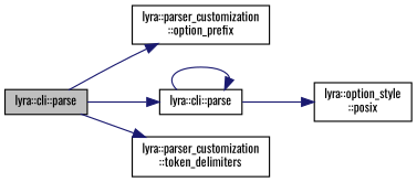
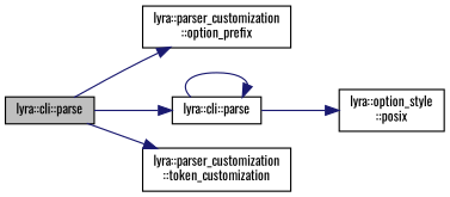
  digraph {
    rankdir=LR
    fontname=Oswald
    node [color=black fillcolor=white fontname=Oswald fontsize=10 shape=record style=filled]
    edge [color=midnightblue fontname=Oswald fontsize=10 labelfontname=Helvetica labelfontsize=10 style=solid]
    n1 [fillcolor=grey75 fontcolor=black height=0.2 label="lyra::cli::parse" width=0.4]
    n2 [height=0.2 label="lyra::parser_customization\l::option_prefix" width=0.4]
    n3 [height=0.2 label="lyra::cli::parse" width=0.4]
-   n4 [height=0.2 label="lyra::parser_customization\l::token_delimiters" width=0.4]
+   n4 [height=0.2 label="lyra::parser_customization\l::token_customization" width=0.4]
    n5 [height=0.2 label="lyra::option_style\l::posix" width=0.4]
    n1 -> n2
    n1 -> n3
    n1 -> n4
    n3 -> n3
    n3 -> n5
  }
